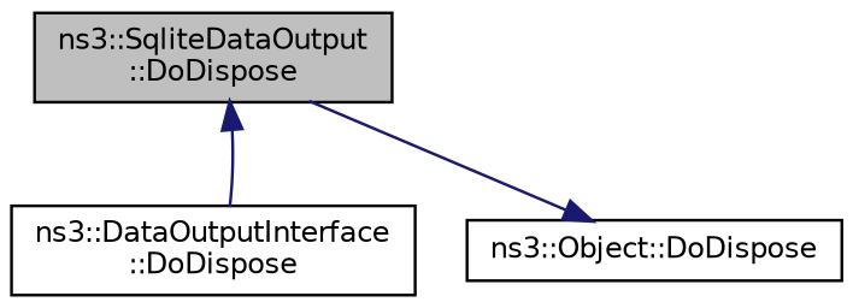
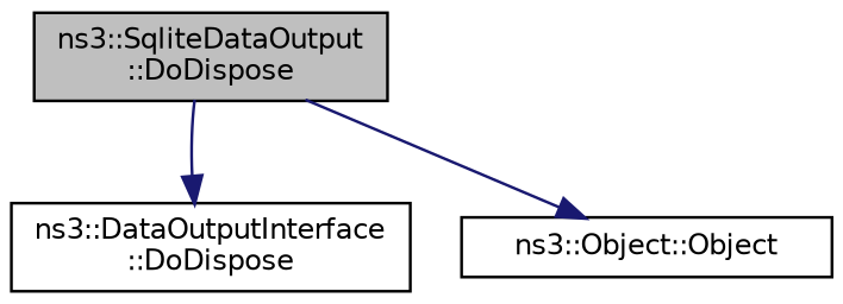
  digraph {
    rankdir=TB
    node [color=black fillcolor=white fontname=Helvetica fontsize=10 shape=record style=filled]
    edge [color=midnightblue fontname=Helvetica fontsize=10 labelfontname=Helvetica labelfontsize=10 style=solid]
    n1 [fillcolor=grey75 fontcolor=black height=0.2 label="ns3::SqliteDataOutput\l::DoDispose" width=0.4]
    n2 [height=0.2 label="ns3::DataOutputInterface\l::DoDispose" width=0.4]
-   n3 [height=0.2 label="ns3::Object::DoDispose" width=0.4]
-   n2 -> n1
+   n3 [height=0.2 label="ns3::Object::Object" width=0.4]
+   n1 -> n2
    n1 -> n3
  }
